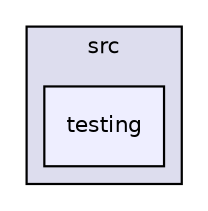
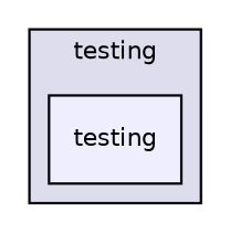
  digraph {
    compound=true
    n1 [fillcolor="#eeeeff" fontname=Helvetica fontsize=10 label=testing pencolor=black shape=box style=filled]
    subgraph cluster_1 {
      bgcolor="#ddddee"
      fontname=Helvetica
      fontsize=10
-     label=src
+     label=testing
      pencolor=black
      n1
    }
  }
